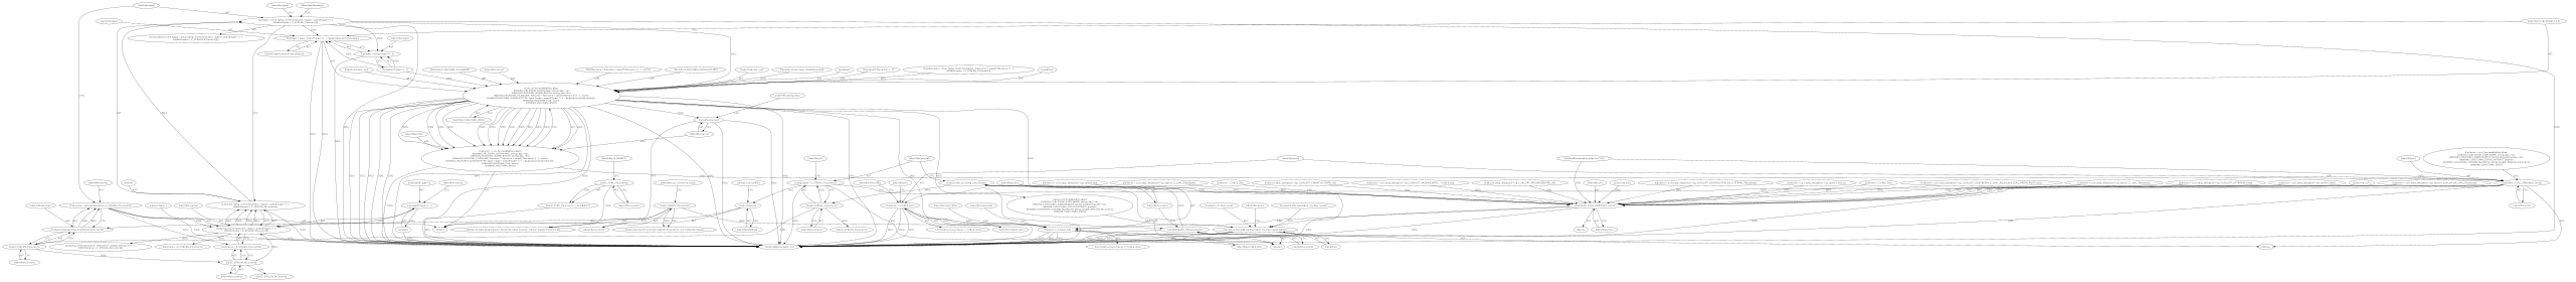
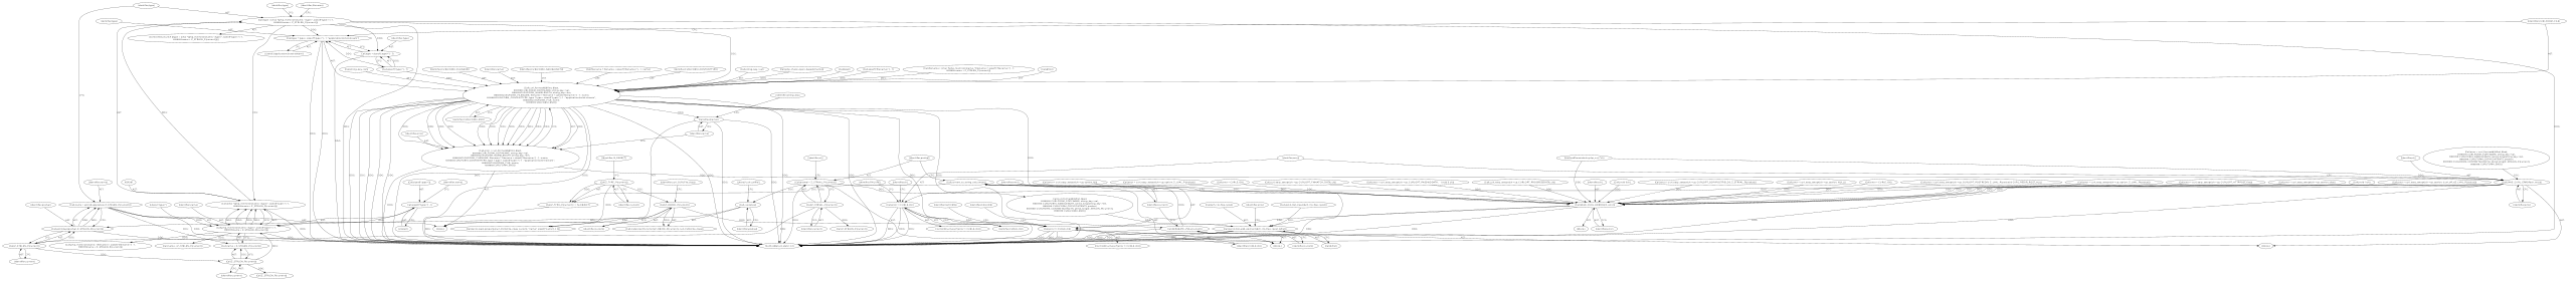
  digraph {
    fontname=Montserrat
    node [fontname=Montserrat]
    edge [fontname=Montserrat]
    n1 [label="(Call,type = (char *)php_memnstr(name, \";type=\", sizeof(\";type=\") - 1,\n\t\t\t\t\t\t\t\t\t\tname + Z_STRLEN_P(current)))"]
    n2 [label="(Call,(char *)php_memnstr(name, \";type=\", sizeof(\";type=\") - 1,\n\t\t\t\t\t\t\t\t\t\tname + Z_STRLEN_P(current)))"]
    n3 [label="(Call,curl_formadd(&first, &last,\n\t\t\t\t\t\t\t\t\t\tCURLFORM_COPYNAME, string_key->val,\n\t\t\t\t\t\t\t\t\t\tCURLFORM_NAMELENGTH, string_key->len,\n\t\t\t\t\t\t\t\t\t\tCURLFORM_FILENAME, filename ? filename + sizeof(\";filename=\") - 1 : name,\n\t\t\t\t\t\t\t\t\t\tCURLFORM_CONTENTTYPE, type ? type + sizeof(\";type=\") - 1 : \"application/octet-stream\",\n\t\t\t\t\t\t\t\t\t\tCURLFORM_FILE, name,\n\t\t\t\t\t\t\t\t\t\tCURLFORM_END))"]
    n4 [label="(Call,type ? type + sizeof(\";type=\") - 1 : \"application/octet-stream\")"]
    n5 [label="(Call,type + sizeof(\";type=\") - 1)"]
    n6 [label="(ControlStructure,if ((type = (char *)php_memnstr(name, \";type=\", sizeof(\";type=\") - 1,\n\t\t\t\t\t\t\t\t\t\tname + Z_STRLEN_P(current)))))"]
    n7 [label="(MethodReturn,static int)"]
    n8 [label="(Call,php_memnstr(name, \";type=\", sizeof(\";type=\") - 1,\n\t\t\t\t\t\t\t\t\t\tname + Z_STRLEN_P(current)))"]
    n9 [label="(Call,error = curl_formadd(&first, &last,\n\t\t\t\t\t\t\t\t\t\tCURLFORM_COPYNAME, string_key->val,\n\t\t\t\t\t\t\t\t\t\tCURLFORM_NAMELENGTH, string_key->len,\n\t\t\t\t\t\t\t\t\t\tCURLFORM_FILENAME, filename ? filename + sizeof(\";filename=\") - 1 : name,\n\t\t\t\t\t\t\t\t\t\tCURLFORM_CONTENTTYPE, type ? type + sizeof(\";type=\") - 1 : \"application/octet-stream\",\n\t\t\t\t\t\t\t\t\t\tCURLFORM_FILE, name,\n\t\t\t\t\t\t\t\t\t\tCURLFORM_END))"]
    n10 [label="(Call,efree(name))"]
    n11 [label="(Call,zend_llist_add_element(&ch->to_free->post, &first))"]
    n12 [label="(Identifier,CURLFORM_END)"]
    n13 [label="(Literal,\"application/octet-stream\")"]
    n14 [label="(Call,sizeof(\";type=\") - 1)"]
    n15 [label="(Call,php_memnstr(name, \";filename=\", sizeof(\";filename=\") - 1,\n\t\t\t\t\t\t\t\t\t\tname + Z_STRLEN_P(current)))"]
    n16 [label="(Call,name + Z_STRLEN_P(current))"]
    n17 [label="(Call,name + Z_STRLEN_P(current))"]
    n18 [label="(Call,Z_STRLEN_P(current))"]
    n19 [label="(Call,name = estrndup(postval, Z_STRLEN_P(current)))"]
    n20 [label="(Call,estrndup(postval, Z_STRLEN_P(current)))"]
    n21 [label="(Block,)"]
    n22 [label="(Call,Z_STRLEN_P(current))"]
    n23 [label="(Identifier,current)"]
    n24 [label="(Call,++postval)"]
    n25 [label="(Identifier,postval)"]
    n26 [label="(Call,postval = Z_STRVAL_P(current))"]
    n27 [label="(Call,Z_STRVAL_P(current))"]
    n28 [label="(Block,)"]
    n29 [label="(Call,curl_formadd(&first, &last,\n\t\t\t\t\t\t\t\t\t\t\t CURLFORM_COPYNAME, string_key->val,\n\t\t\t\t\t\t\t\t\t\t\t CURLFORM_NAMELENGTH, (zend_long)string_key->len,\n\t\t\t\t\t\t\t\t\t\t\t CURLFORM_COPYCONTENTS, postval,\n\t\t\t\t\t\t\t\t\t\t\t CURLFORM_CONTENTSLENGTH, (zend_long)Z_STRLEN_P(current),\n\t\t\t\t\t\t\t\t\t\t\t CURLFORM_END))"]
    n30 [label="(Call,Z_STRLEN_P(current))"]
    n31 [label="(Identifier,current)"]
    n32 [label="(Call,convert_to_string_ex(current))"]
    n33 [label="(Identifier,current)"]
    n34 [label="(Call,SEPARATE_ZVAL(current))"]
    n35 [label="(Identifier,current)"]
    n36 [label="(Call,Z_TYPE_P(current))"]
    n37 [label="(Call,Z_OBJCE_P(current))"]
    n38 [label="(Identifier,current)"]
    n39 [label="(Call,Z_TYPE_P(current) == IS_OBJECT)"]
    n40 [label="(Call,zend_read_property(curl_CURLFile_class, current, \"name\", sizeof(\"name\")-1, 0))"]
    n41 [label="(Call,instanceof_function(Z_OBJCE_P(current), curl_CURLFile_class))"]
    n42 [label="(Identifier,current)"]
    n43 [label="(Identifier,current)"]
    n44 [label="(Call,Z_STRLEN_P(current))"]
    n45 [label="(Call,sizeof(\";type=\") - 1)"]
    n46 [label="(Literal,1)"]
    n47 [label="(Call,SAVE_CURL_ERROR(ch, error))"]
    n48 [label="(Identifier,name)"]
    n49 [label="(Block,)"]
    n50 [label="(Call,&first)"]
    n51 [label="(Call,error != CURLE_OK)"]
    n52 [label="(Call,SAVE_CURL_ERROR(ch, error))"]
    n53 [label="(Identifier,error)"]
    n54 [label="(Call,error != CURLE_OK)"]
    n55 [label="(Identifier,CURLE_OK)"]
    n56 [label="(ControlStructure,if (error != CURLE_OK))"]
    n57 [label="(Block,)"]
    n58 [label="(Identifier,error)"]
    n59 [label="(Identifier,CURLE_OK)"]
    n60 [label="(ControlStructure,if (error != CURLE_OK))"]
    n61 [label="(Call,curl_easy_setopt(ch->cp, CURLOPT_PROGRESSDATA, ch))"]
    n62 [label="(Identifier,error)"]
    n63 [label="(Identifier,filename)"]
    n64 [label="(Identifier,postval)"]
    n65 [label="(Identifier,type)"]
    n66 [label="(Identifier,ch)"]
    n67 [label="(Identifier,IS_OBJECT)"]
    n68 [label="(Call,(void *)ch)"]
    n69 [label="(Literal,\";type=\")"]
    n70 [label="(Call,sizeof(\";type=\"))"]
    n71 [label="(Call,zend_llist_clean(&ch->to_free->post))"]
    n72 [label="(Identifier,CURLFORM_FILENAME)"]
    n73 [label="(Identifier,curl_CURLFile_class)"]
    n74 [label="(Call,&ch->to_free->post)"]
    n75 [label="(Identifier,type)"]
    n76 [label="(Identifier,name)"]
+   n77 [label="(Identifier,CURLFORM_NAMELENGTH)"]
    n78 [label="(Call,error = curl_formadd(&first, &last,\n\t\t\t\t\t\t\t\t\t\t\t CURLFORM_COPYNAME, string_key->val,\n\t\t\t\t\t\t\t\t\t\t\t CURLFORM_NAMELENGTH, (zend_long)string_key->len,\n\t\t\t\t\t\t\t\t\t\t\t CURLFORM_COPYCONTENTS, postval,\n\t\t\t\t\t\t\t\t\t\t\t CURLFORM_CONTENTSLENGTH, (zend_long)Z_STRLEN_P(current),\n\t\t\t\t\t\t\t\t\t\t\t CURLFORM_END))"]
    n79 [label="(Identifier,SUCCESS)"]
    n80 [label="(Call,error = curl_easy_setopt(ch->cp, CURLOPT_COPYPOSTFIELDS, Z_STRVAL_P(zvalue)))"]
    n81 [label="(Call,filename ? filename + sizeof(\";filename=\") - 1 : name)"]
    n82 [label="(Identifier,CURLFORM_FILE)"]
    n83 [label="(Identifier,ch)"]
    n84 [label="(Call,error = curl_easy_setopt(ch->cp, option, NULL))"]
    n85 [label="(Identifier,name)"]
    n86 [label="(Identifier,type)"]
    n87 [label="(Call,error = CURLE_OK)"]
    n88 [label="(Identifier,CURLFORM_CONTENTTYPE)"]
    n89 [label="(Identifier,error)"]
    n90 [label="(Call,error = curl_easy_setopt(ch->cp, CURLOPT_POSTREDIR, Z_LVAL_P(zvalue) & CURL_REDIR_POST_ALL))"]
    n91 [label="(Identifier,string_key)"]
    n92 [label="(Identifier,error)"]
    n93 [label="(Call,error = curl_easy_setopt(ch->cp, option, Z_LVAL_P(zvalue)))"]
    n94 [label="(Call,string_key->val)"]
    n95 [label="(Call,php_check_open_basedir(name))"]
    n96 [label="(Call,&last)"]
    n97 [label="(Identifier,postval)"]
    n98 [label="(MethodParameterIn,php_curl *ch)"]
    n99 [label="(Identifier,ch)"]
    n100 [label="(Identifier,FAILURE)"]
    n101 [label="(Identifier,error)"]
    n102 [label="(Call,error = curl_easy_setopt(ch->cp, CURLOPT_HTTPPOST, first))"]
    n103 [label="(Call,error = curl_easy_setopt(ch->cp, option, slist))"]
    n104 [label="(Identifier,name)"]
    n105 [label="(Literal,\"curl.curlfile\")"]
    n106 [label="(Call,(void *) ch)"]
    n107 [label="(Call,error = curl_easy_setopt(ch->cp, option, (curl_off_t)Z_LVAL_P(zvalue)))"]
    n108 [label="(Identifier,FAILURE)"]
    n109 [label="(Call,error = curl_easy_setopt(ch->cp, option, fp))"]
    n110 [label="(Call,sizeof(\";filename=\") - 1)"]
    n111 [label="(Call,error = curl_easy_setopt(ch->cp, option, Z_LVAL_P(zvalue)))"]
    n112 [label="(Identifier,name)"]
    n113 [label="(Identifier,ch)"]
    n114 [label="(Call,filename = (char *)php_memnstr(name, \";filename=\", sizeof(\";filename=\") - 1,\n\t\t\t\t\t\t\t\t\t\tname + Z_STRLEN_P(current)))"]
    n115 [label="(Call,&first)"]
    n116 [label="(Call,string_key->len)"]
    n117 [label="(Call,error = CURLE_OK)"]
    n118 [label="(Identifier,type)"]
    n119 [label="(Call,curl_easy_setopt(ch->cp, CURLOPT_FNMATCH_DATA, ch))"]
    n120 [label="(Call,error = curl_easy_setopt(ch->cp, CURLOPT_PASSWDDATA,     (void *) ch))"]
    1001281
    n1 -> n2 [label="CFG: "]
    n1 -> n3 [label="DDG: "]
    n1 -> n4 [label="DDG: "]
    n1 -> n5 [label="DDG: "]
    n1 -> n6 [label="AST: "]
    n1 -> n7 [label="DDG: "]
    n1 -> n7 [label="DDG: "]
    n2 -> n1 [label="AST: "]
    n2 -> n1 [label="DDG: "]
    n2 -> n7 [label="DDG: "]
    n2 -> n8 [label="CFG: "]
    n3 -> n7 [label="DDG: "]
    n3 -> n7 [label="DDG: "]
    n3 -> n7 [label="DDG: "]
    n3 -> n7 [label="DDG: "]
    n3 -> n7 [label="DDG: "]
    n3 -> n7 [label="DDG: "]
    n3 -> n7 [label="DDG: "]
    n3 -> n7 [label="DDG: "]
    n3 -> n7 [label="DDG: "]
    n3 -> n7 [label="DDG: "]
    n3 -> n7 [label="DDG: "]
    n3 -> n7 [label="DDG: "]
    n3 -> n9 [label="AST: "]
    n3 -> n9 [label="DDG: "]
    n3 -> n9 [label="DDG: "]
    n3 -> n9 [label="DDG: "]
    n3 -> n9 [label="DDG: "]
    n3 -> n9 [label="DDG: "]
    n3 -> n9 [label="DDG: "]
    n3 -> n9 [label="DDG: "]
    n3 -> n9 [label="DDG: "]
    n3 -> n9 [label="DDG: "]
    n3 -> n9 [label="DDG: "]
    n3 -> n9 [label="DDG: "]
    n3 -> n9 [label="DDG: "]
    n3 -> n9 [label="DDG: "]
    n3 -> n10 [label="DDG: "]
    n3 -> n11 [label="DDG: "]
    n3 -> n12 [label="CFG: "]
    n4 -> n3 [label="AST: "]
    n4 -> n5 [label="CFG: "]
    n4 -> n7 [label="DDG: "]
    n4 -> n7 [label="DDG: "]
    n4 -> n13 [label="CFG: "]
    n5 -> n4 [label="AST: "]
    n5 -> n7 [label="DDG: "]
    n5 -> n14 [label="CFG: "]
    n8 -> n2 [label="AST: "]
    n8 -> n2 [label="DDG: "]
    n8 -> n2 [label="DDG: "]
    n8 -> n2 [label="DDG: "]
    n8 -> n2 [label="DDG: "]
    n8 -> n7 [label="DDG: "]
    n8 -> n15 [label="DDG: "]
    n8 -> n16 [label="DDG: "]
    n8 -> n17 [label="CFG: "]
    n9 -> n3 [label="CFG: "]
    n9 -> n7 [label="DDG: "]
    n9 -> n21 [label="AST: "]
    n9 -> n47 [label="DDG: "]
    n10 -> n7 [label="DDG: "]
    n10 -> n7 [label="DDG: "]
    n10 -> n21 [label="AST: "]
    n10 -> n48 [label="CFG: "]
    n11 -> n7 [label="DDG: "]
    n11 -> n7 [label="DDG: "]
    n11 -> n7 [label="DDG: "]
    n11 -> n49 [label="AST: "]
    n11 -> n50 [label="CFG: "]
    n12 -> n3 [label="AST: "]
    n13 -> n4 [label="AST: "]
    n14 -> n3 [label="DDG: "]
    n14 -> n4 [label="DDG: "]
    n14 -> n5 [label="AST: "]
    n14 -> n5 [label="DDG: "]
    n17 -> n8 [label="AST: "]
    n17 -> n18 [label="CFG: "]
    n18 -> n8 [label="DDG: "]
    n18 -> n17 [label="AST: "]
    n18 -> n17 [label="DDG: "]
    n18 -> n43 [label="CFG: "]
    n18 -> n44 [label="DDG: "]
    n19 -> n7 [label="DDG: "]
    n19 -> n8 [label="DDG: "]
    n19 -> n17 [label="DDG: "]
    n19 -> n20 [label="CFG: "]
    n19 -> n21 [label="AST: "]
-   n46 -> n7 [label="DDG: "]
+   n20 -> n7 [label="DDG: "]
    n20 -> n19 [label="AST: "]
    n20 -> n19 [label="DDG: "]
    n20 -> n19 [label="DDG: "]
    n20 -> n22 [label="CFG: "]
    n22 -> n18 [label="DDG: "]
    n22 -> n20 [label="AST: "]
    n22 -> n20 [label="DDG: "]
    n22 -> n23 [label="CFG: "]
    n23 -> n22 [label="AST: "]
    n24 -> n20 [label="DDG: "]
    n24 -> n21 [label="AST: "]
    n24 -> n25 [label="CFG: "]
    n25 -> n24 [label="AST: "]
    n26 -> n7 [label="DDG: "]
    n26 -> n24 [label="DDG: "]
    n26 -> n27 [label="CFG: "]
    n26 -> n28 [label="AST: "]
    n26 -> n29 [label="DDG: "]
    n27 -> n22 [label="DDG: "]
    n27 -> n26 [label="AST: "]
    n27 -> n26 [label="DDG: "]
    n27 -> n30 [label="DDG: "]
    n27 -> n31 [label="CFG: "]
    n29 -> n11 [label="DDG: "]
    n31 -> n27 [label="AST: "]
-   n32 -> n27 [label="DDG: "]
+   n32 -> n39 [label="DDG: "]
    n32 -> n28 [label="AST: "]
    n32 -> n33 [label="CFG: "]
    n33 -> n32 [label="AST: "]
    n33 -> n34 [label="CFG: "]
    n34 -> n7 [label="DDG: "]
    n34 -> n28 [label="AST: "]
    n34 -> n32 [label="DDG: "]
    n34 -> n35 [label="CFG: "]
    n35 -> n34 [label="AST: "]
+   n36 -> n37 [label="DDG: "]
    n36 -> n38 [label="CFG: "]
    n36 -> n39 [label="AST: "]
    n36 -> n39 [label="DDG: "]
    n36 -> n40 [label="DDG: "]
    n37 -> n34 [label="DDG: "]
    n37 -> n40 [label="DDG: "]
    n37 -> n41 [label="AST: "]
    n37 -> n41 [label="DDG: "]
    n37 -> n42 [label="CFG: "]
    n38 -> n36 [label="AST: "]
    n39 -> n7 [label="DDG: "]
    n42 -> n37 [label="AST: "]
    n43 -> n18 [label="AST: "]
    n45 -> n8 [label="AST: "]
    n45 -> n8 [label="DDG: "]
    n45 -> n46 [label="CFG: "]
    n46 -> n45 [label="AST: "]
    n47 -> n7 [label="DDG: "]
    n47 -> n7 [label="DDG: "]
    n47 -> n49 [label="AST: "]
    n47 -> n51 [label="DDG: "]
    n47 -> n52 [label="DDG: "]
    n47 -> n53 [label="CFG: "]
    n48 -> n9 [label="CFG: "]
    n48 -> n10 [label="AST: "]
    n50 -> n11 [label="AST: "]
    n51 -> n7 [label="DDG: "]
    n51 -> n7 [label="DDG: "]
    n51 -> n7 [label="DDG: "]
    n51 -> n54 [label="DDG: "]
    n51 -> n55 [label="CFG: "]
    n51 -> n56 [label="AST: "]
    n52 -> n7 [label="DDG: "]
    n52 -> n7 [label="DDG: "]
    n52 -> n54 [label="DDG: "]
    n52 -> n57 [label="AST: "]
    n52 -> n58 [label="CFG: "]
    n53 -> n47 [label="AST: "]
    n54 -> n7 [label="DDG: "]
    n54 -> n7 [label="DDG: "]
    n54 -> n7 [label="DDG: "]
    n54 -> n59 [label="CFG: "]
    n54 -> n60 [label="AST: "]
    n55 -> n51 [label="AST: "]
    n58 -> n52 [label="AST: "]
    n59 -> n54 [label="AST: "]
    n61 -> n52 [label="DDG: "]
    n62 -> n52 [label="CFG: "]
    n62 -> n54 [label="AST: "]
    n63 -> n1 [label="CFG: "]
    n64 -> n26 [label="AST: "]
    n64 -> n32 [label="CFG: "]
    n65 -> n4 [label="AST: "]
    n66 -> n52 [label="AST: "]
    n67 -> n36 [label="CFG: "]
    n68 -> n52 [label="DDG: "]
    n69 -> n8 [label="AST: "]
    n70 -> n45 [label="AST: "]
    n71 -> n11 [label="DDG: "]
    n72 -> n3 [label="AST: "]
    n73 -> n37 [label="CFG: "]
    n74 -> n11 [label="AST: "]
    n75 -> n1 [label="AST: "]
    n75 -> n19 [label="CFG: "]
    n76 -> n3 [label="AST: "]
+   n77 -> n3 [label="AST: "]
    n78 -> n47 [label="DDG: "]
    n79 -> n54 [label="CFG: "]
    n80 -> n52 [label="DDG: "]
    n81 -> n3 [label="AST: "]
    n82 -> n3 [label="AST: "]
    n82 -> n4 [label="CFG: "]
    n83 -> n47 [label="AST: "]
    n84 -> n52 [label="DDG: "]
    n85 -> n8 [label="AST: "]
    n86 -> n5 [label="AST: "]
    n87 -> n52 [label="DDG: "]
    n88 -> n3 [label="AST: "]
    n89 -> n47 [label="CFG: "]
    n89 -> n51 [label="AST: "]
    n90 -> n52 [label="DDG: "]
    n91 -> n10 [label="CFG: "]
    n92 -> n11 [label="CFG: "]
    n93 -> n52 [label="DDG: "]
    n94 -> n3 [label="AST: "]
    n95 -> n3 [label="DDG: "]
    n96 -> n3 [label="AST: "]
    n97 -> n20 [label="AST: "]
    n98 -> n47 [label="DDG: "]
    n98 -> n52 [label="DDG: "]
    n99 -> n26 [label="CFG: "]
    n100 -> n54 [label="CFG: "]
    n101 -> n9 [label="AST: "]
    n102 -> n52 [label="DDG: "]
    n103 -> n52 [label="DDG: "]
    n104 -> n19 [label="AST: "]
    n105 -> n24 [label="CFG: "]
    n106 -> n52 [label="DDG: "]
    n107 -> n52 [label="DDG: "]
    n108 -> n51 [label="CFG: "]
    n109 -> n52 [label="DDG: "]
    n110 -> n3 [label="DDG: "]
    n111 -> n52 [label="DDG: "]
    n112 -> n45 [label="CFG: "]
    n113 -> n51 [label="CFG: "]
    n114 -> n3 [label="DDG: "]
    n115 -> n3 [label="AST: "]
    n116 -> n3 [label="AST: "]
    n117 -> n52 [label="DDG: "]
    n118 -> n1 [label="CFG: "]
    n119 -> n52 [label="DDG: "]
    n120 -> n52 [label="DDG: "]
    1001281 -> n2 [label="AST: "]
  }
